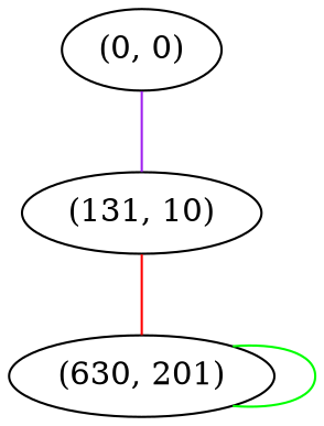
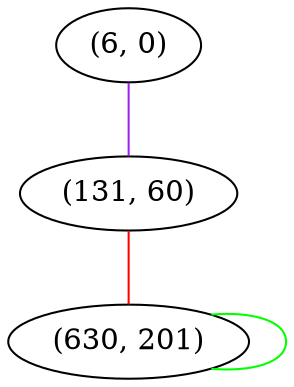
  graph {
-   "(0, 0)"
-   "(131, 60)" [label="(131, 10)"]
+   "(0, 0)" [label="(6, 0)"]
+   "(131, 60)"
    n3 [label="(630, 201)"]
    "(0, 0)" -- "(131, 60)" [color=purple weight=4]
    "(131, 60)" -- n3 [color=red weight=1]
    n3 -- n3 [color=green weight=2]
  }
